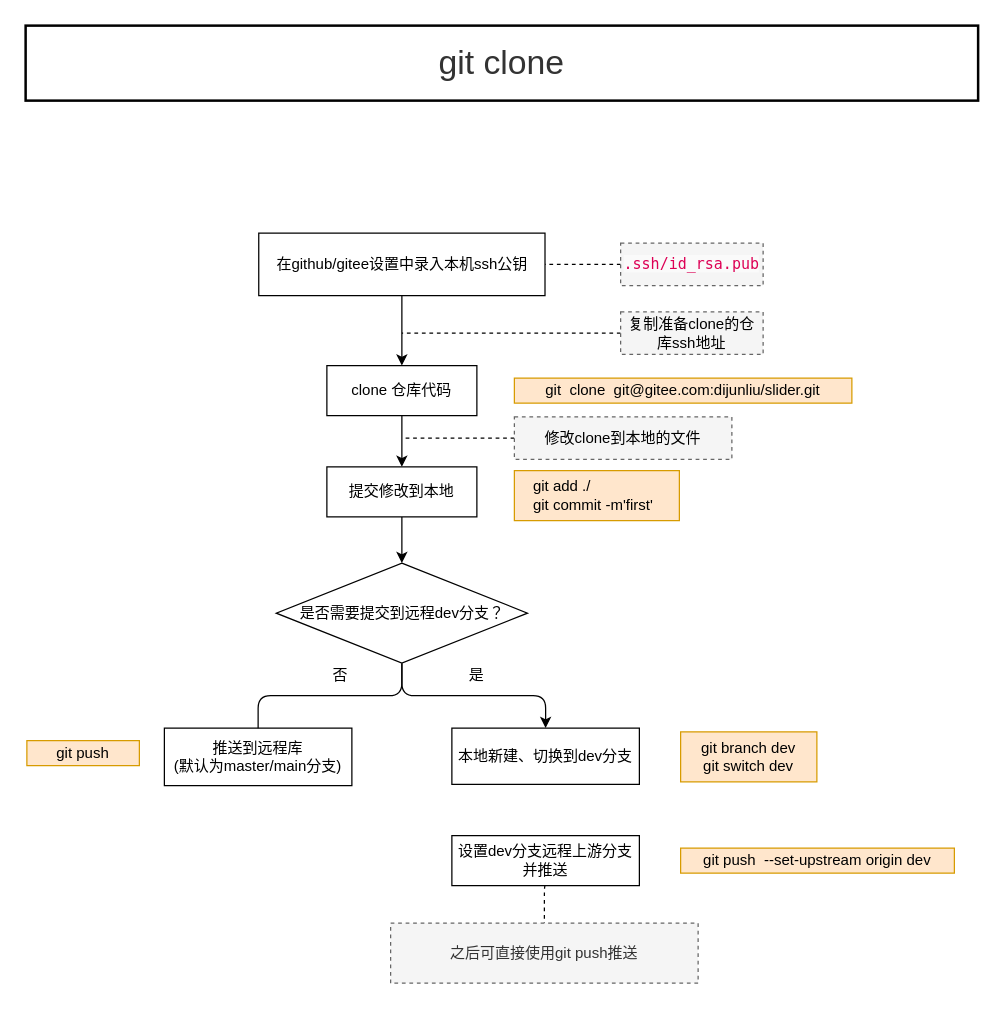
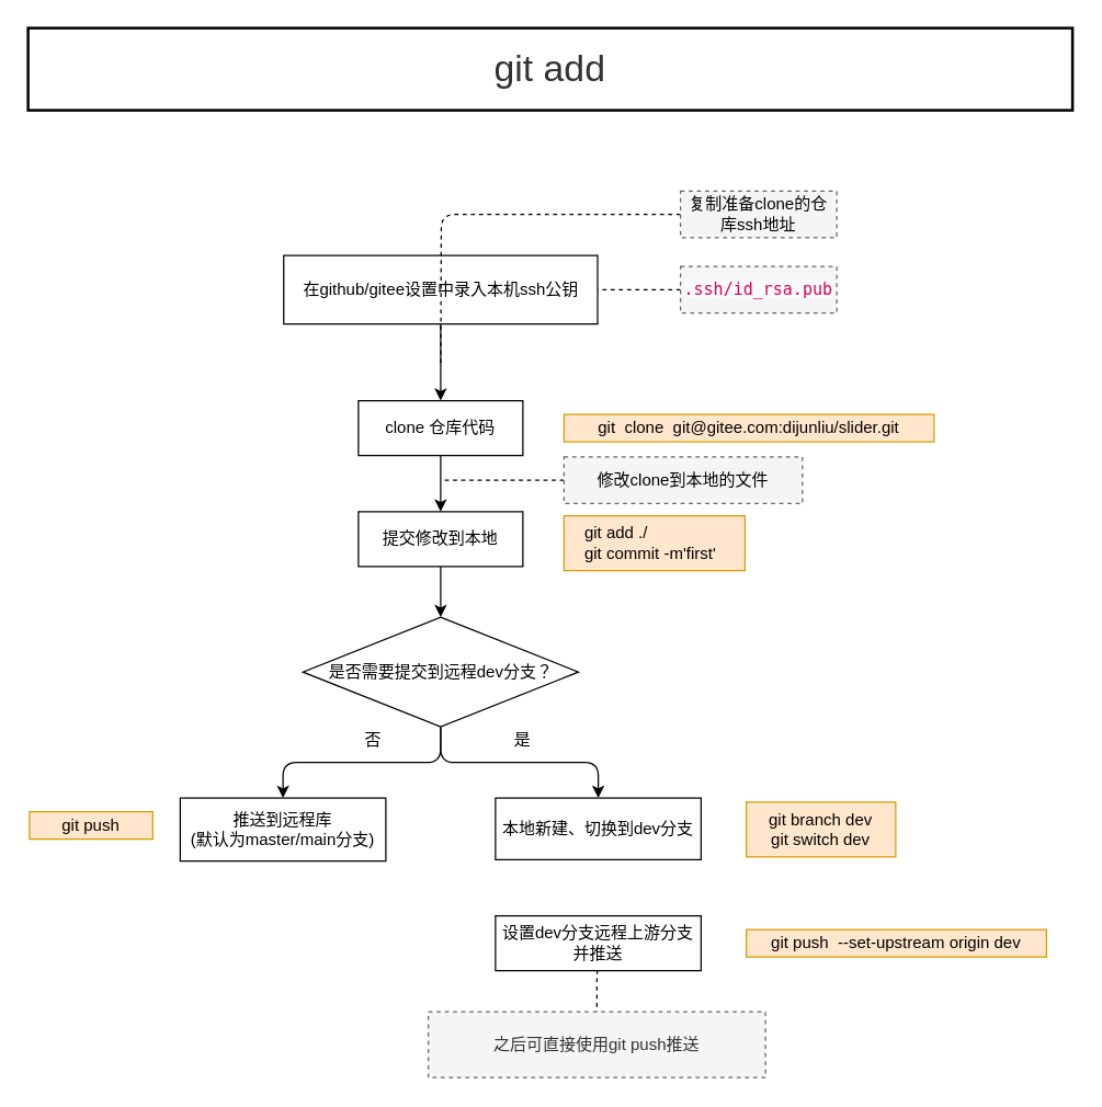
  <mxCell id="0" />
  <mxCell id="1" parent="0" />
  <mxCell id="2" style="edgeStyle=orthogonalEdgeStyle;sketch=0;orthogonalLoop=1;jettySize=auto;html=1;exitX=0.5;exitY=1;exitDx=0;exitDy=0;shadow=0;endArrow=classic;endFill=1;strokeColor=#000000;strokeWidth=1;" parent="1" source="3" target="5" edge="1"><mxGeometry relative="1" as="geometry" /></mxCell>
  <mxCell id="3" value="在github/gitee设置中录入本机ssh公钥" style="whiteSpace=wrap;html=1;fontSize=12;glass=0;strokeWidth=1;shadow=0;arcSize=18;" parent="1" vertex="1"><mxGeometry x="206.5" y="186" width="229" height="50" as="geometry" /></mxCell>
  <mxCell id="4" style="edgeStyle=orthogonalEdgeStyle;sketch=0;orthogonalLoop=1;jettySize=auto;html=1;exitX=0.5;exitY=1;exitDx=0;exitDy=0;entryX=0.5;entryY=0;entryDx=0;entryDy=0;shadow=0;endArrow=classic;endFill=1;strokeColor=#000000;strokeWidth=1;" parent="1" source="5" target="8" edge="1"><mxGeometry relative="1" as="geometry" /></mxCell>
  <mxCell id="5" value="clone 仓库代码" style="whiteSpace=wrap;html=1;" parent="1" vertex="1"><mxGeometry x="261" y="292" width="120" height="40" as="geometry" /></mxCell>
  <mxCell id="6" value="git&amp;nbsp; clone&amp;nbsp; git@gitee.com:dijunliu/slider.git" style="text;html=1;strokeColor=#d79b00;fillColor=#ffe6cc;align=center;verticalAlign=middle;whiteSpace=wrap;" parent="1" vertex="1"><mxGeometry x="411" y="302" width="270" height="20" as="geometry" /></mxCell>
  <mxCell id="7" style="edgeStyle=orthogonalEdgeStyle;sketch=0;orthogonalLoop=1;jettySize=auto;html=1;exitX=0.5;exitY=1;exitDx=0;exitDy=0;entryX=0.5;entryY=0;entryDx=0;entryDy=0;shadow=0;endArrow=classic;endFill=1;strokeColor=#000000;strokeWidth=1;" parent="1" source="8" target="14" edge="1"><mxGeometry relative="1" as="geometry" /></mxCell>
  <mxCell id="8" value="提交修改到本地" style="whiteSpace=wrap;html=1;" parent="1" vertex="1"><mxGeometry x="261" y="373" width="120" height="40" as="geometry" /></mxCell>
  <mxCell id="9" value="&amp;nbsp; &amp;nbsp; git add ./&lt;br&gt;&amp;nbsp; &amp;nbsp; git commit -m'first'" style="text;html=1;strokeColor=#d79b00;fillColor=#ffe6cc;align=left;verticalAlign=middle;whiteSpace=wrap;" parent="1" vertex="1"><mxGeometry x="411" y="376" width="132" height="40" as="geometry" /></mxCell>
  <mxCell id="10" value="推送到远程库&lt;br&gt;(默认为master/main分支)" style="whiteSpace=wrap;html=1;" parent="1" vertex="1"><mxGeometry x="131" y="582" width="150" height="46" as="geometry" /></mxCell>
  <mxCell id="11" value="git push" style="text;html=1;strokeColor=#d79b00;fillColor=#ffe6cc;align=center;verticalAlign=middle;whiteSpace=wrap;" parent="1" vertex="1"><mxGeometry x="21" y="592" width="90" height="20" as="geometry" /></mxCell>
- <mxCell id="12" style="edgeStyle=orthogonalEdgeStyle;orthogonalLoop=1;jettySize=auto;html=1;exitX=0.5;exitY=1;exitDx=0;exitDy=0;entryX=0.5;entryY=0;entryDx=0;entryDy=0;shadow=0;endArrow=none;endFill=1;strokeWidth=1;exitPerimeter=0;" parent="1" source="14" target="10" edge="1"><mxGeometry relative="1" as="geometry" /></mxCell>
+ <mxCell id="12" style="edgeStyle=orthogonalEdgeStyle;orthogonalLoop=1;jettySize=auto;html=1;exitX=0.5;exitY=1;exitDx=0;exitDy=0;entryX=0.5;entryY=0;entryDx=0;entryDy=0;shadow=0;endArrow=classic;endFill=1;strokeWidth=1;exitPerimeter=0;" parent="1" source="14" target="10" edge="1"><mxGeometry relative="1" as="geometry" /></mxCell>
  <mxCell id="13" style="orthogonalLoop=1;jettySize=auto;html=1;exitX=0.5;exitY=1;exitDx=0;exitDy=0;entryX=0.5;entryY=0;entryDx=0;entryDy=0;shadow=0;endArrow=classic;endFill=1;strokeColor=#000000;strokeWidth=1;sketch=0;edgeStyle=orthogonalEdgeStyle;" parent="1" source="14" target="15" edge="1"><mxGeometry relative="1" as="geometry" /></mxCell>
  <mxCell id="14" value="是否需要提交到远程dev分支？" style="rhombus;whiteSpace=wrap;html=1;align=center;" parent="1" vertex="1"><mxGeometry x="220.5" y="450" width="201" height="80" as="geometry" /></mxCell>
  <mxCell id="15" value="本地新建、切换到dev分支" style="whiteSpace=wrap;html=1;" parent="1" vertex="1"><mxGeometry x="361" y="582" width="150" height="45" as="geometry" /></mxCell>
  <mxCell id="16" value="git branch dev&lt;br&gt;git switch dev" style="text;html=1;strokeColor=#d79b00;fillColor=#ffe6cc;align=center;verticalAlign=middle;whiteSpace=wrap;" parent="1" vertex="1"><mxGeometry x="544" y="585" width="109" height="40" as="geometry" /></mxCell>
  <mxCell id="17" style="edgeStyle=orthogonalEdgeStyle;sketch=0;orthogonalLoop=1;jettySize=auto;html=1;exitX=0.5;exitY=1;exitDx=0;exitDy=0;entryX=0.5;entryY=0;entryDx=0;entryDy=0;shadow=0;dashed=1;endArrow=none;endFill=0;strokeColor=#000000;strokeWidth=1;" parent="1" source="18" target="20" edge="1"><mxGeometry relative="1" as="geometry" /></mxCell>
  <mxCell id="18" value="设置dev分支远程上游分支并推送" style="whiteSpace=wrap;html=1;align=center;" parent="1" vertex="1"><mxGeometry x="361" y="668" width="150" height="40" as="geometry" /></mxCell>
  <mxCell id="19" value="git push&amp;nbsp; --set-upstream origin dev" style="text;html=1;strokeColor=#d79b00;fillColor=#ffe6cc;align=center;verticalAlign=middle;whiteSpace=wrap;" parent="1" vertex="1"><mxGeometry x="544" y="678" width="219" height="20" as="geometry" /></mxCell>
  <mxCell id="20" value="&lt;span&gt;之后可直接使用git push推送&lt;/span&gt;" style="whiteSpace=wrap;html=1;align=center;dashed=1;fillColor=#f5f5f5;strokeColor=#666666;fontColor=#333333;" parent="1" vertex="1"><mxGeometry x="312" y="738" width="246" height="48" as="geometry" /></mxCell>
  <mxCell id="21" style="edgeStyle=orthogonalEdgeStyle;sketch=0;orthogonalLoop=1;jettySize=auto;html=1;exitX=0;exitY=0.5;exitDx=0;exitDy=0;entryX=1;entryY=0.5;entryDx=0;entryDy=0;shadow=0;dashed=1;endArrow=none;endFill=0;strokeColor=#000000;strokeWidth=1;" parent="1" source="22" target="3" edge="1"><mxGeometry relative="1" as="geometry" /></mxCell>
  <mxCell id="22" value="&lt;span style=&quot;color: rgb(221 , 0 , 85) ; font-family: &amp;#34;consolas&amp;#34; , monospace , serif ; background-color: rgb(250 , 250 , 250)&quot;&gt;.ssh/id_rsa.pub&lt;/span&gt;" style="whiteSpace=wrap;html=1;align=center;dashed=1;fillColor=#f5f5f5;strokeColor=#666666;fontColor=#333333;" parent="1" vertex="1"><mxGeometry x="496" y="194" width="114" height="34" as="geometry" /></mxCell>
  <mxCell id="23" style="edgeStyle=orthogonalEdgeStyle;sketch=0;orthogonalLoop=1;jettySize=auto;html=1;exitX=0;exitY=0.5;exitDx=0;exitDy=0;shadow=0;endArrow=none;endFill=0;strokeColor=#000000;strokeWidth=1;dashed=1;" parent="1" source="24" edge="1"><mxGeometry relative="1" as="geometry"><mxPoint x="321" y="266" as="targetPoint" /></mxGeometry></mxCell>
- <mxCell id="24" value="&lt;span style=&quot;color: rgb(0 , 0 , 0)&quot;&gt;复制准备clone的仓库ssh地址&lt;/span&gt;" style="whiteSpace=wrap;html=1;align=center;dashed=1;fillColor=#f5f5f5;strokeColor=#666666;fontColor=#333333;" parent="1" vertex="1"><mxGeometry x="496" y="249" width="114" height="34" as="geometry" /></mxCell>
- <mxCell id="25" value="&lt;span style=&quot;font-size: 27px&quot;&gt;&lt;font color=&quot;#333333&quot;&gt;git clone&lt;/font&gt;&lt;/span&gt;" style="whiteSpace=wrap;html=1;strokeWidth=2;gradientColor=#ffffff;" vertex="1" parent="1"><mxGeometry x="20" y="20" width="762" height="60" as="geometry" /></mxCell>
+ <mxCell id="24" value="&lt;span style=&quot;color: rgb(0 , 0 , 0)&quot;&gt;复制准备clone的仓库ssh地址&lt;/span&gt;" style="whiteSpace=wrap;html=1;align=center;dashed=1;fillColor=#f5f5f5;strokeColor=#666666;fontColor=#333333;" parent="1" vertex="1"><mxGeometry x="496" y="139" width="114" height="34" as="geometry" /></mxCell>
+ <mxCell id="25" value="&lt;span style=&quot;font-size: 27px&quot;&gt;&lt;font color=&quot;#333333&quot;&gt;git add&lt;/font&gt;&lt;/span&gt;" style="whiteSpace=wrap;html=1;strokeWidth=2;gradientColor=#ffffff;" vertex="1" parent="1"><mxGeometry x="20" y="20" width="762" height="60" as="geometry" /></mxCell>
  <mxCell id="26" style="edgeStyle=orthogonalEdgeStyle;orthogonalLoop=1;jettySize=auto;html=1;dashed=1;startArrow=none;startFill=0;endArrow=none;endFill=0;" edge="1" parent="1" source="27"><mxGeometry relative="1" as="geometry"><mxPoint x="322" y="350" as="targetPoint" /></mxGeometry></mxCell>
  <mxCell id="27" value="&lt;font color=&quot;#000000&quot;&gt;修改clone到本地的文件&lt;/font&gt;" style="whiteSpace=wrap;html=1;align=center;dashed=1;fillColor=#f5f5f5;strokeColor=#666666;fontColor=#333333;" vertex="1" parent="1"><mxGeometry x="411" y="333" width="174" height="34" as="geometry" /></mxCell>
  <mxCell id="28" value="是" style="text;html=1;strokeColor=none;fillColor=none;align=center;verticalAlign=middle;whiteSpace=wrap;" vertex="1" parent="1"><mxGeometry x="361" y="530" width="40" height="20" as="geometry" /></mxCell>
  <mxCell id="29" value="否" style="text;html=1;strokeColor=none;fillColor=none;align=center;verticalAlign=middle;whiteSpace=wrap;" vertex="1" parent="1"><mxGeometry x="252" y="530" width="40" height="20" as="geometry" /></mxCell>
